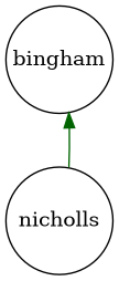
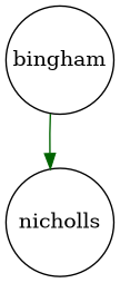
  digraph {
    node [fillcolor=white fixedsize=true shape=circle style=filled]
    bingham [height=1 width=1]
    nicholls [height=1 width=1]
-   nicholls -> bingham [arrowhead=normal color=darkgreen penwidth=1]
+   bingham -> nicholls [arrowhead=normal color=darkgreen penwidth=1]
  }
